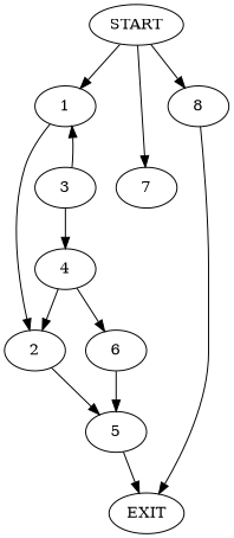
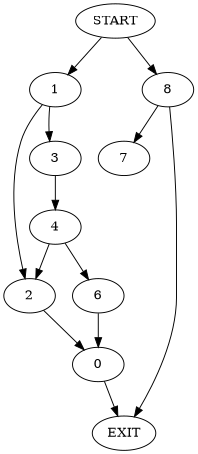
  digraph {
    n1 [label=START]
    1
    7
    8
    2
    3
    n7 [label=EXIT]
-   5
+   5 [label=0]
    4
    6
    n1 -> 1
-   n1 -> 7
+   8 -> 7
    n1 -> 8
    1 -> 2
-   3 -> 1
+   1 -> 3
    8 -> n7
    2 -> 5
    3 -> 4
    5 -> n7
    4 -> 2
    4 -> 6
    6 -> 5
  }
